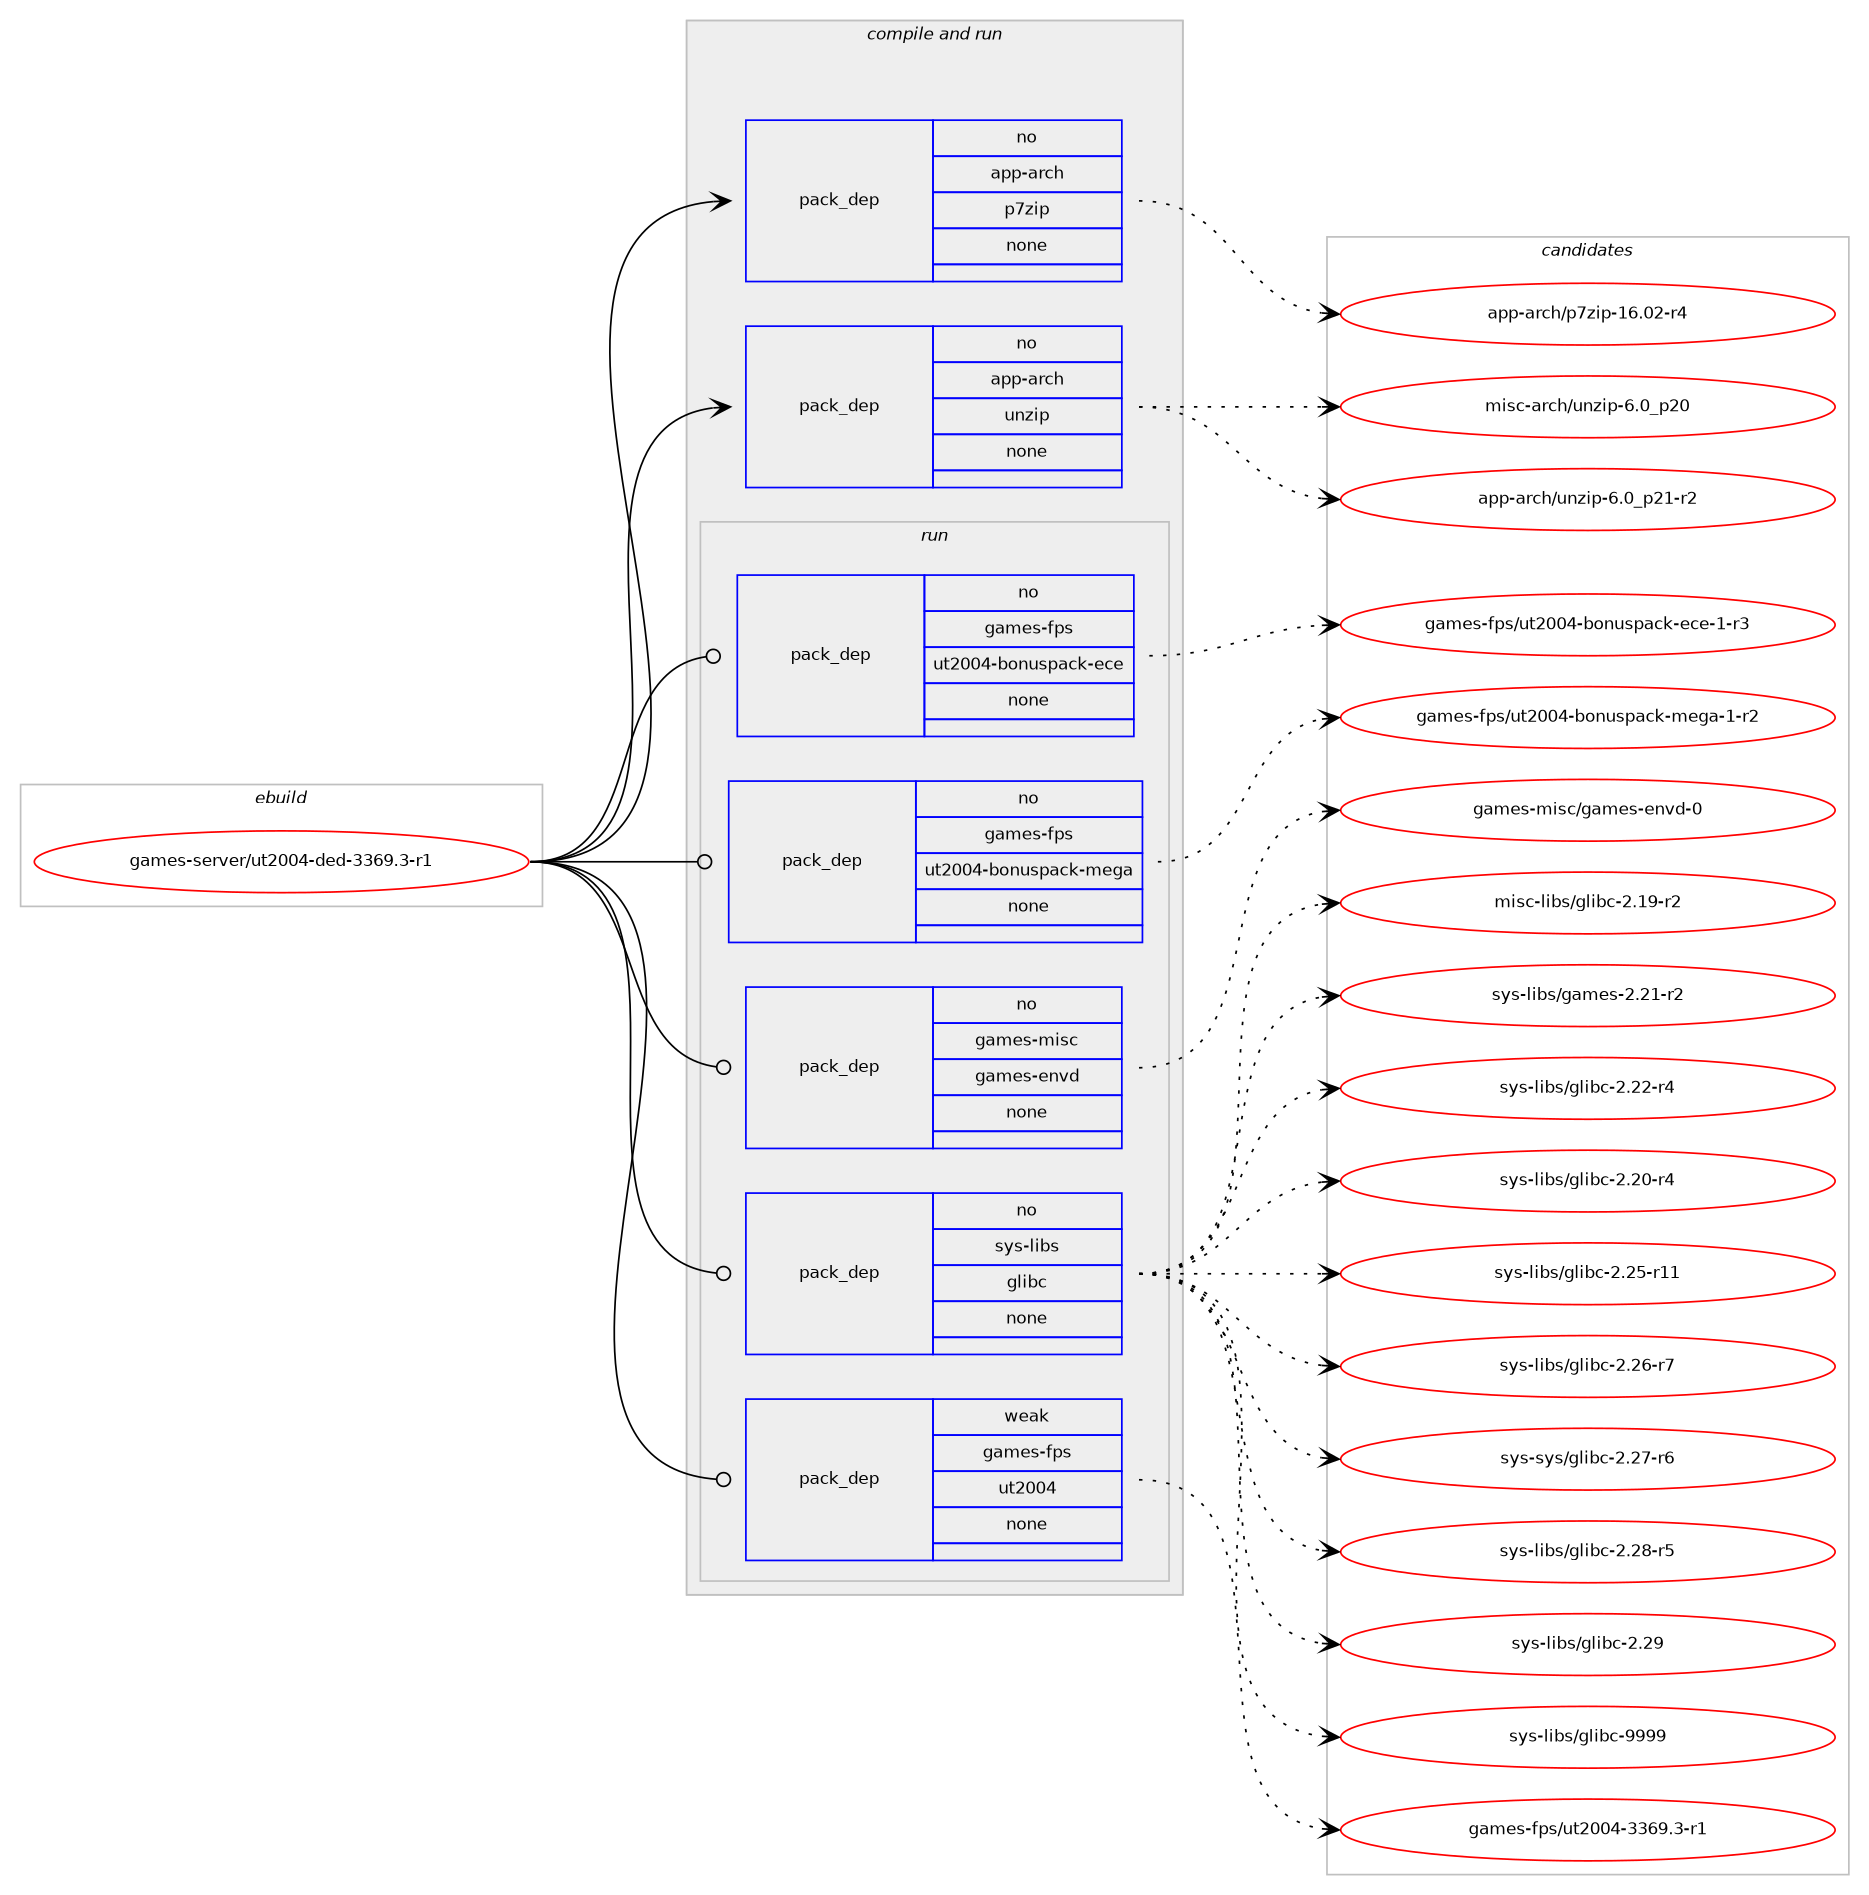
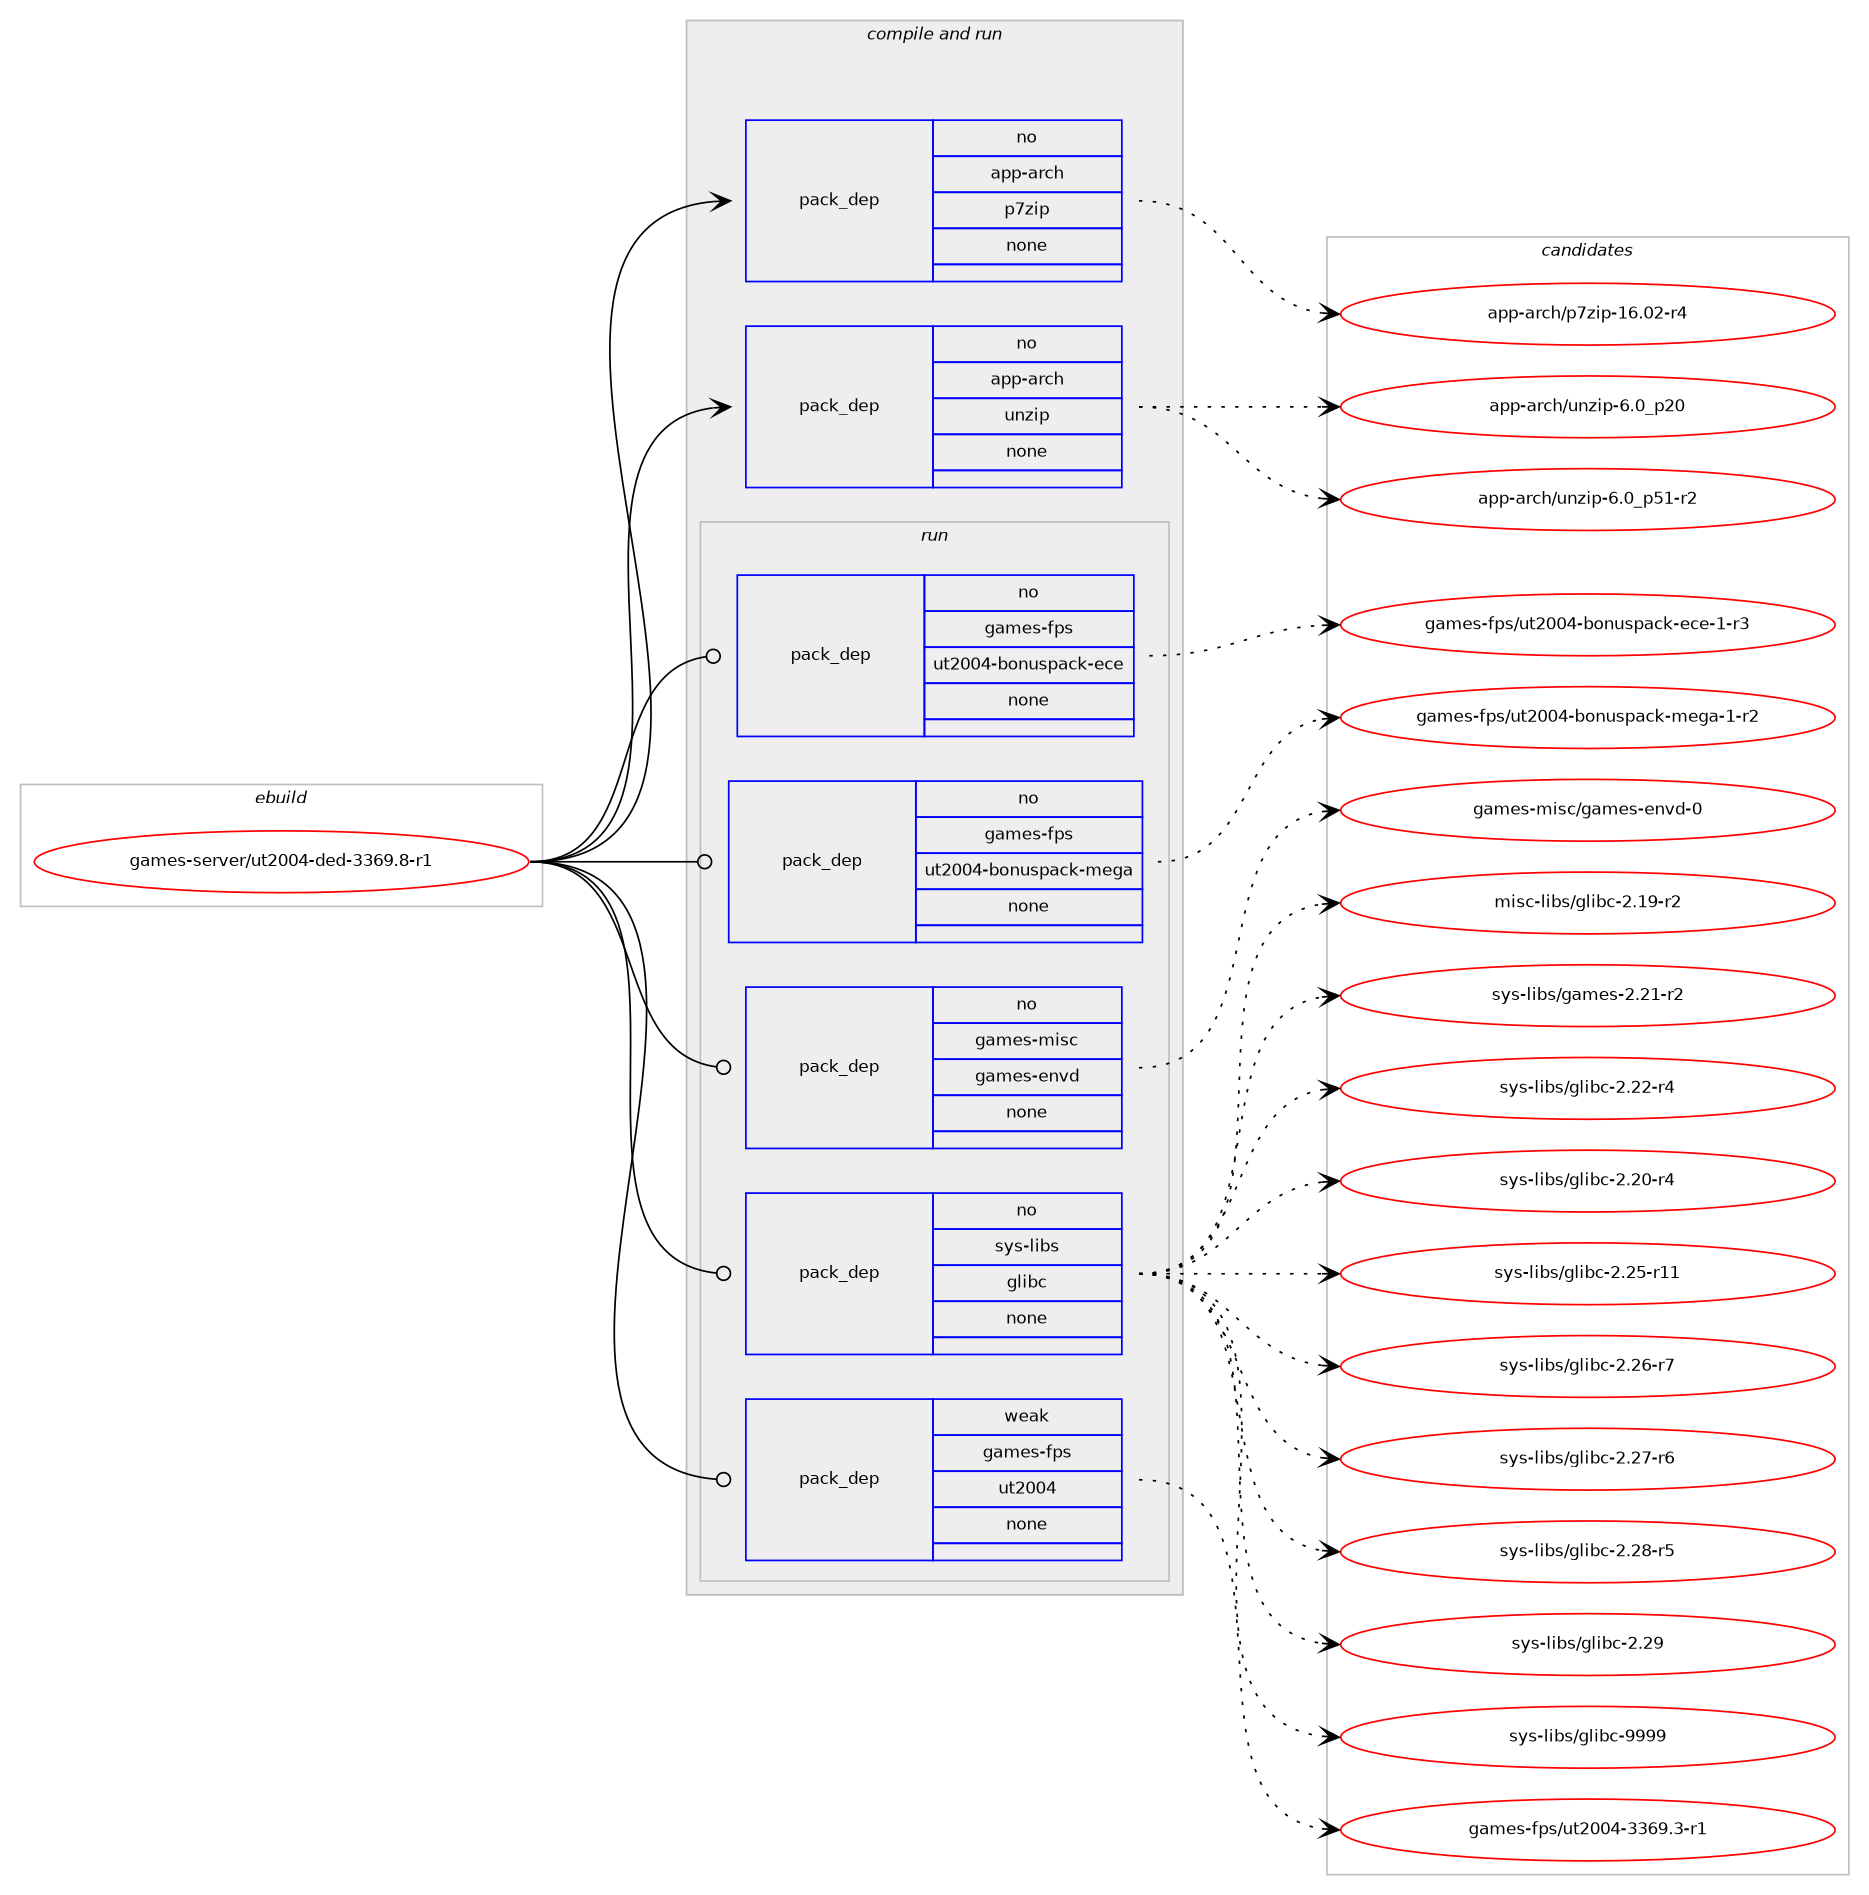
  digraph {
    compound=true
    concentrate=true
    fontname=Helvetica
    fontsize=10
    newrank=true
    rankdir=LR
    ranksep=1.5
    node [color=red fontname=Helvetica fontsize=10]
    edge [arrowhead=vee headport=w style=dotted tailport=e weight=100]
-   n1 [label="games-server/ut2004-ded-3369.3-r1" width=4]
+   n1 [label="games-server/ut2004-ded-3369.8-r1" width=4]
    n2 [color=blue label=<<TABLE BORDER="0" CELLBORDER="1" CELLSPACING="0" CELLPADDING="4" WIDTH="220"><TR><TD ROWSPAN="6" CELLPADDING="30">pack_dep</TD></TR><TR><TD WIDTH="110">no</TD></TR><TR><TD>app-arch</TD></TR><TR><TD>p7zip</TD></TR><TR><TD>none</TD></TR><TR><TD></TD></TR></TABLE>> shape=none]
    n3 [color=blue label=<<TABLE BORDER="0" CELLBORDER="1" CELLSPACING="0" CELLPADDING="4" WIDTH="220"><TR><TD ROWSPAN="6" CELLPADDING="30">pack_dep</TD></TR><TR><TD WIDTH="110">no</TD></TR><TR><TD>app-arch</TD></TR><TR><TD>unzip</TD></TR><TR><TD>none</TD></TR><TR><TD></TD></TR></TABLE>> shape=none]
    n4 [color=blue label=<<TABLE BORDER="0" CELLBORDER="1" CELLSPACING="0" CELLPADDING="4" WIDTH="220"><TR><TD ROWSPAN="6" CELLPADDING="30">pack_dep</TD></TR><TR><TD WIDTH="110">no</TD></TR><TR><TD>games-fps</TD></TR><TR><TD>ut2004-bonuspack-ece</TD></TR><TR><TD>none</TD></TR><TR><TD></TD></TR></TABLE>> shape=none]
    n5 [color=blue label=<<TABLE BORDER="0" CELLBORDER="1" CELLSPACING="0" CELLPADDING="4" WIDTH="220"><TR><TD ROWSPAN="6" CELLPADDING="30">pack_dep</TD></TR><TR><TD WIDTH="110">no</TD></TR><TR><TD>games-fps</TD></TR><TR><TD>ut2004-bonuspack-mega</TD></TR><TR><TD>none</TD></TR><TR><TD></TD></TR></TABLE>> shape=none]
    n6 [color=blue label=<<TABLE BORDER="0" CELLBORDER="1" CELLSPACING="0" CELLPADDING="4" WIDTH="220"><TR><TD ROWSPAN="6" CELLPADDING="30">pack_dep</TD></TR><TR><TD WIDTH="110">no</TD></TR><TR><TD>games-misc</TD></TR><TR><TD>games-envd</TD></TR><TR><TD>none</TD></TR><TR><TD></TD></TR></TABLE>> shape=none]
    n7 [color=blue label=<<TABLE BORDER="0" CELLBORDER="1" CELLSPACING="0" CELLPADDING="4" WIDTH="220"><TR><TD ROWSPAN="6" CELLPADDING="30">pack_dep</TD></TR><TR><TD WIDTH="110">no</TD></TR><TR><TD>sys-libs</TD></TR><TR><TD>glibc</TD></TR><TR><TD>none</TD></TR><TR><TD></TD></TR></TABLE>> shape=none]
    n8 [color=blue label=<<TABLE BORDER="0" CELLBORDER="1" CELLSPACING="0" CELLPADDING="4" WIDTH="220"><TR><TD ROWSPAN="6" CELLPADDING="30">pack_dep</TD></TR><TR><TD WIDTH="110">weak</TD></TR><TR><TD>games-fps</TD></TR><TR><TD>ut2004</TD></TR><TR><TD>none</TD></TR><TR><TD></TD></TR></TABLE>> shape=none]
    n9 [label="app-arch/p7zip-16.02-r4" width=4]
-   n10 [label="misc-arch/unzip-6.0_p20" width=4]
-   n11 [label="app-arch/unzip-6.0_p21-r2" width=4]
+   n10 [label="app-arch/unzip-6.0_p20" width=4]
+   n11 [label="app-arch/unzip-6.0_p51-r2" width=4]
    n12 [label="games-fps/ut2004-bonuspack-ece-1-r3" width=4]
    n13 [label="games-fps/ut2004-bonuspack-mega-1-r2" width=4]
    n14 [label="games-misc/games-envd-0" width=4]
    n15 [label="misc-libs/glibc-2.19-r2" width=4]
    n16 [label="sys-libs/games-2.21-r2" width=4]
    n17 [label="sys-libs/glibc-2.22-r4" width=4]
    n18 [label="sys-libs/glibc-2.20-r4" width=4]
    n19 [label="sys-libs/glibc-2.25-r11" width=4]
    n20 [label="sys-libs/glibc-2.26-r7" width=4]
-   n21 [label="sys-sys/glibc-2.27-r6" width=4]
+   n21 [label="sys-libs/glibc-2.27-r6" width=4]
    n22 [label="sys-libs/glibc-2.28-r5" width=4]
    n23 [label="sys-libs/glibc-2.29" width=4]
    n24 [label="sys-libs/glibc-9999" width=4]
    n25 [label="games-fps/ut2004-3369.3-r1" width=4]
    subgraph cluster_1 {
      color=gray
      label=<<i>ebuild</i>>
      rank=same
      n1
    }
    subgraph cluster_2 {
      color=gray
      label=<<i>dependencies</i>>
      subgraph cluster_3 {
        color=gray
        fillcolor="#eeeeee"
        label=<<i>compile</i>>
        style=filled
        subgraph sub_4 {
          color=gray
          fillcolor="#eeeeee"
          label=<<i>compile</i>>
          style=filled
          n2
        }
        subgraph sub_5 {
          color=gray
          fillcolor="#eeeeee"
          label=<<i>compile</i>>
          style=filled
          n3
        }
      }
      subgraph cluster_6 {
        color=gray
        fillcolor="#eeeeee"
        label=<<i>compile and run</i>>
        style=filled
      }
      subgraph cluster_7 {
        color=gray
        fillcolor="#eeeeee"
        label=<<i>run</i>>
        style=filled
        subgraph sub_8 {
          color=gray
          fillcolor="#eeeeee"
          label=<<i>run</i>>
          style=filled
          n4
        }
        subgraph sub_9 {
          color=gray
          fillcolor="#eeeeee"
          label=<<i>run</i>>
          style=filled
          n5
        }
        subgraph sub_10 {
          color=gray
          fillcolor="#eeeeee"
          label=<<i>run</i>>
          style=filled
          n6
        }
        subgraph sub_11 {
          color=gray
          fillcolor="#eeeeee"
          label=<<i>run</i>>
          style=filled
          n7
        }
        subgraph sub_12 {
          color=gray
          fillcolor="#eeeeee"
          label=<<i>run</i>>
          style=filled
          n8
        }
      }
    }
    subgraph cluster_13 {
      color=gray
      label=<<i>candidates</i>>
      rank=same
      subgraph sub_14 {
        color=black
        label=<<i>candidates</i>>
        nodesep=1
        rank=same
        n9
      }
      subgraph sub_15 {
        color=black
        label=<<i>candidates</i>>
        nodesep=1
        rank=same
        n10
        n11
      }
      subgraph sub_16 {
        color=black
        label=<<i>candidates</i>>
        nodesep=1
        rank=same
        n12
      }
      subgraph sub_17 {
        color=black
        label=<<i>candidates</i>>
        nodesep=1
        rank=same
        n13
      }
      subgraph sub_18 {
        color=black
        label=<<i>candidates</i>>
        nodesep=1
        rank=same
        n14
      }
      subgraph sub_19 {
        color=black
        label=<<i>candidates</i>>
        nodesep=1
        rank=same
        n15
        n16
        n17
        n18
        n19
        n20
        n21
        n22
        n23
        n24
      }
      subgraph sub_20 {
        color=black
        label=<<i>candidates</i>>
        nodesep=1
        rank=same
        n25
      }
    }
    n1 -> n2 [style=solid weight=20]
    n1 -> n3 [style=solid weight=20]
    n1 -> n4 [arrowhead=odot style=solid weight=20]
    n1 -> n5 [arrowhead=odot style=solid weight=20]
    n1 -> n6 [arrowhead=odot style=solid weight=20]
    n1 -> n7 [arrowhead=odot style=solid weight=20]
    n1 -> n8 [arrowhead=odot style=solid weight=20]
    n2 -> n9
    n3 -> n10
    n3 -> n11
    n4 -> n12
    n5 -> n13
    n6 -> n14
    n7 -> n15
    n7 -> n16
    n7 -> n17
    n7 -> n18
    n7 -> n19
    n7 -> n20
    n7 -> n21
    n7 -> n22
    n7 -> n23
    n7 -> n24
    n8 -> n25
  }
